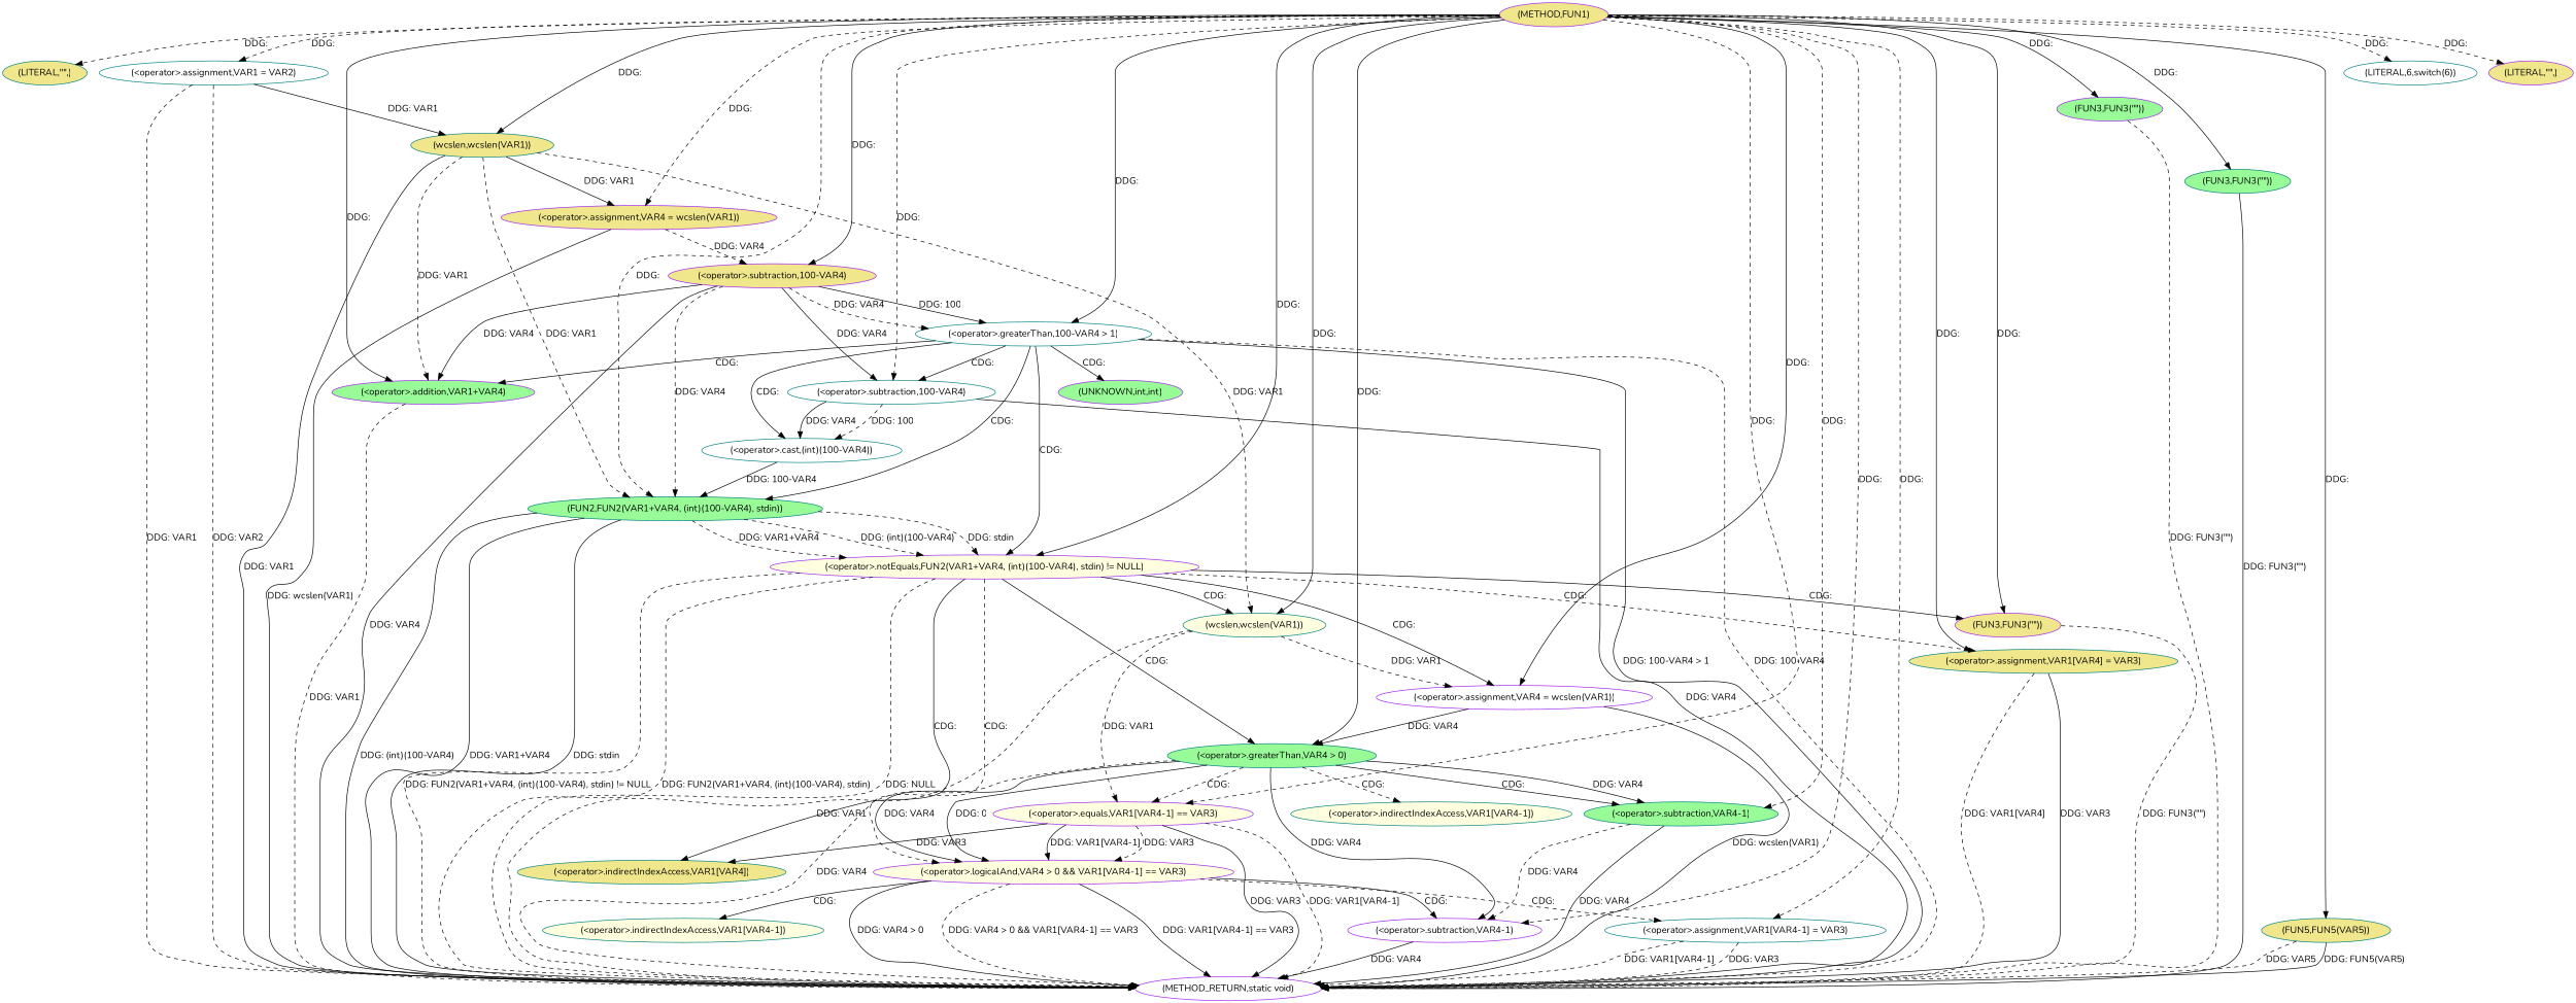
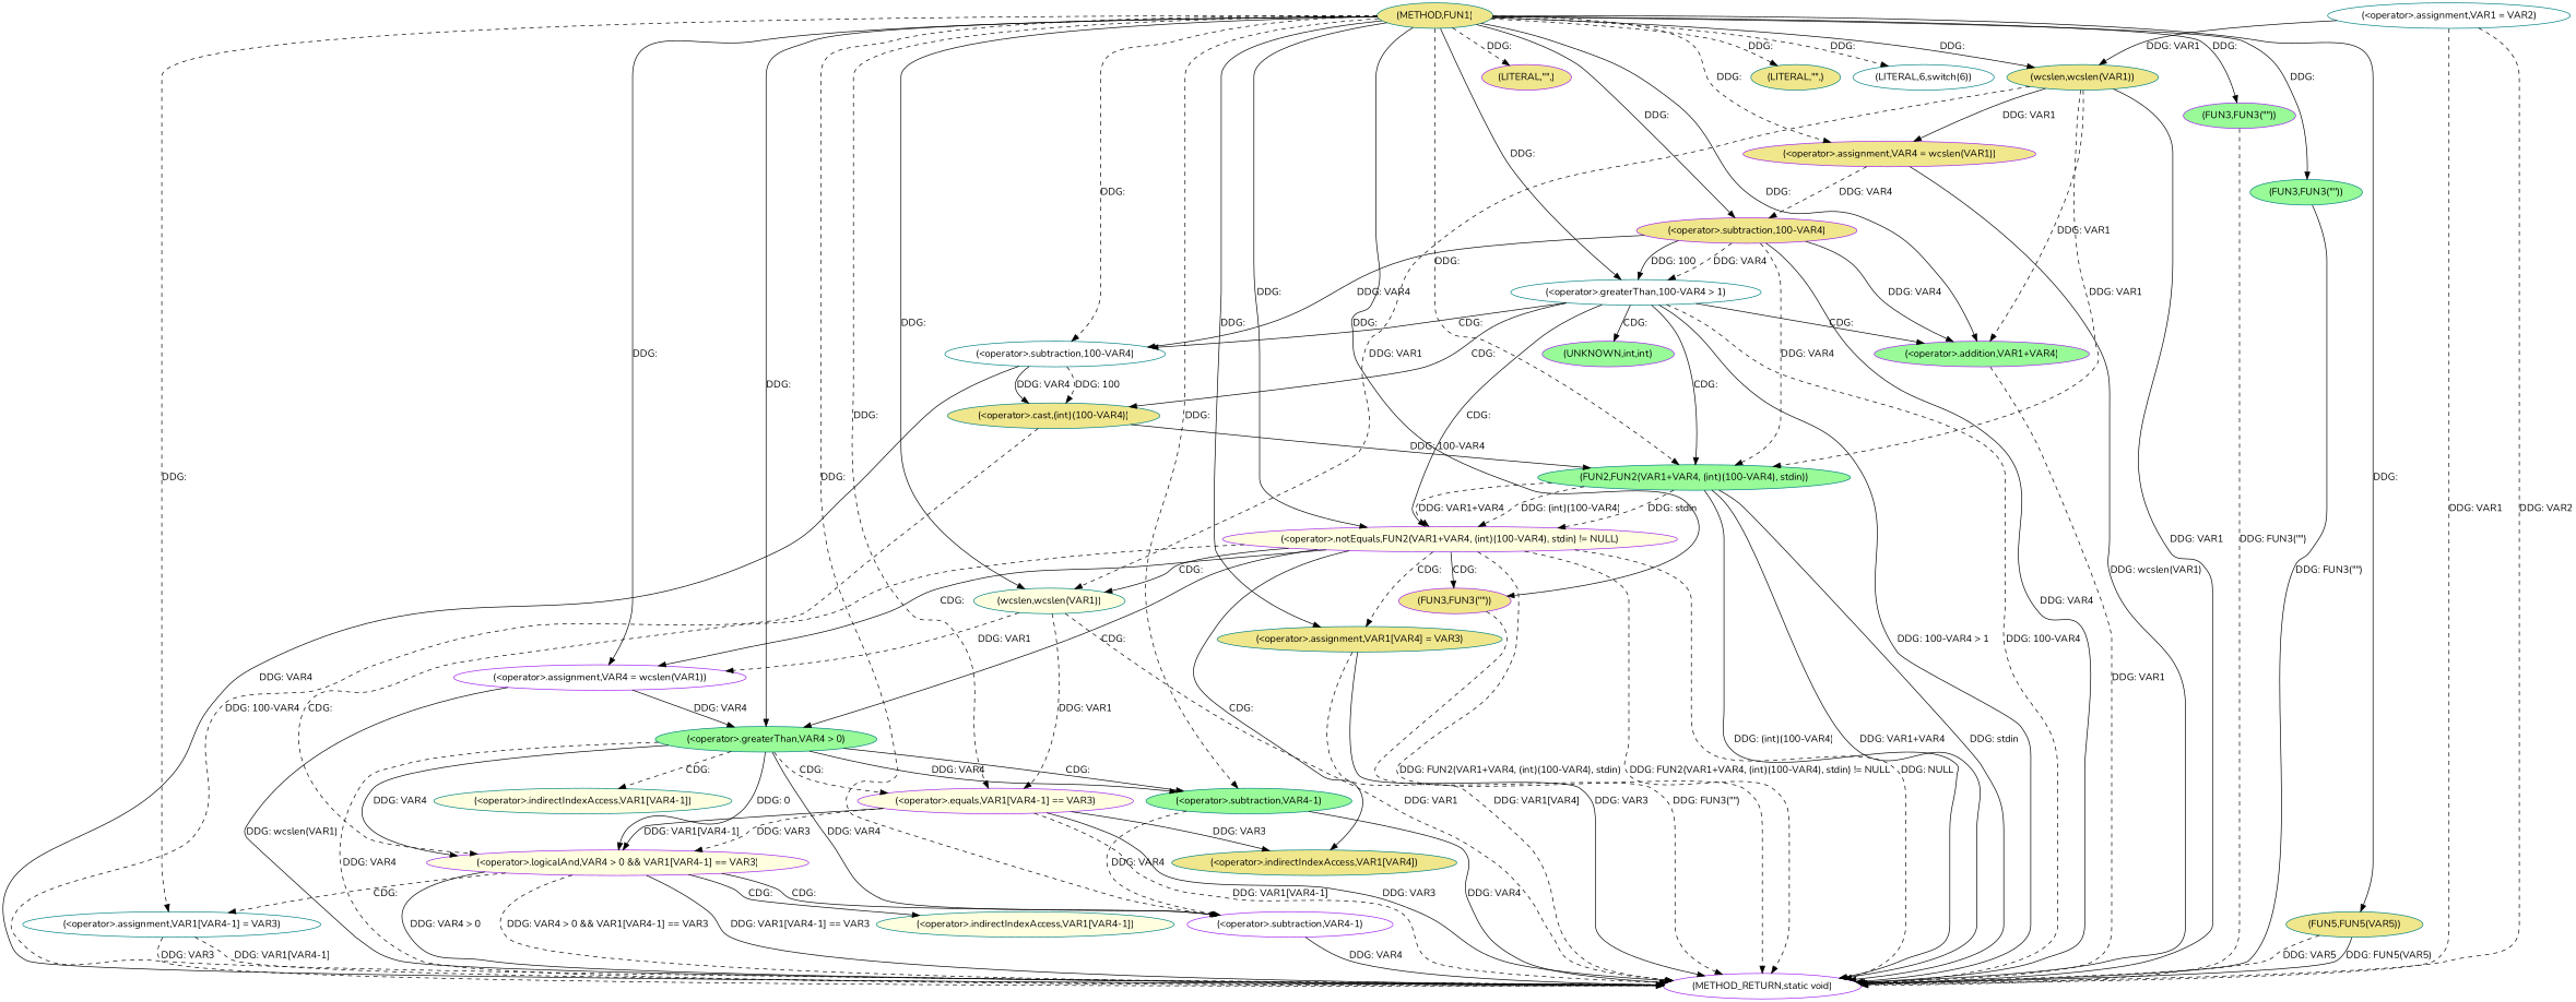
  digraph {
    fontname=Nunito
    node [color=teal fillcolor=khaki fontname=Nunito style=filled]
    edge [fontname=Nunito style=solid]
-   n1 [color=purple label="(METHOD,FUN1)"]
+   n1 [label="(METHOD,FUN1)"]
    n2 [label="(LITERAL,\"\",)"]
    n3 [fillcolor=white label="(<operator>.assignment,VAR1 = VAR2)"]
    n4 [fillcolor=white label="(LITERAL,6,switch(6))"]
    n5 [color=purple label="(<operator>.assignment,VAR4 = wcslen(VAR1))"]
    n6 [label="(wcslen,wcslen(VAR1))"]
    n7 [fillcolor=white label="(<operator>.greaterThan,100-VAR4 > 1)"]
    n8 [color=purple label="(<operator>.subtraction,100-VAR4)"]
    n9 [color=purple fillcolor=lightyellow label="(<operator>.notEquals,FUN2(VAR1+VAR4, (int)(100-VAR4), stdin) != NULL)"]
    n10 [fillcolor=palegreen label="(FUN2,FUN2(VAR1+VAR4, (int)(100-VAR4), stdin))"]
    n11 [color=purple fillcolor=palegreen label="(<operator>.addition,VAR1+VAR4)"]
    n12 [fillcolor=white label="(<operator>.subtraction,100-VAR4)"]
    n13 [color=purple fillcolor=white label="(<operator>.assignment,VAR4 = wcslen(VAR1))"]
    n14 [fillcolor=lightyellow label="(wcslen,wcslen(VAR1))"]
    n15 [fillcolor=palegreen label="(<operator>.greaterThan,VAR4 > 0)"]
    n16 [color=purple fillcolor=lightyellow label="(<operator>.equals,VAR1[VAR4-1] == VAR3)"]
    n17 [fillcolor=palegreen label="(<operator>.subtraction,VAR4-1)"]
    n18 [fillcolor=white label="(<operator>.assignment,VAR1[VAR4-1] = VAR3)"]
    n19 [color=purple fillcolor=white label="(<operator>.subtraction,VAR4-1)"]
    n20 [color=purple label="(FUN3,FUN3(\"\"))"]
    n21 [label="(<operator>.assignment,VAR1[VAR4] = VAR3)"]
    n22 [color=purple fillcolor=palegreen label="(FUN3,FUN3(\"\"))"]
    n23 [fillcolor=palegreen label="(FUN3,FUN3(\"\"))"]
    n24 [color=purple label="(LITERAL,\"\",)"]
    n25 [label="(FUN5,FUN5(VAR5))"]
    n26 [color=purple fillcolor=white label="(METHOD_RETURN,static void)"]
-   n27 [fillcolor=white label="(<operator>.cast,(int)(100-VAR4))"]
+   n27 [label="(<operator>.cast,(int)(100-VAR4))"]
    n28 [color=purple fillcolor=palegreen label="(UNKNOWN,int,int)"]
    n29 [color=purple fillcolor=lightyellow label="(<operator>.logicalAnd,VAR4 > 0 && VAR1[VAR4-1] == VAR3)"]
    n30 [label="(<operator>.indirectIndexAccess,VAR1[VAR4])"]
    n31 [fillcolor=lightyellow label="(<operator>.indirectIndexAccess,VAR1[VAR4-1])"]
    n32 [fillcolor=lightyellow label="(<operator>.indirectIndexAccess,VAR1[VAR4-1])"]
    n1 -> n2 [label="DDG: " style=dashed]
-   n1 -> n3 [label="DDG: " style=dashed]
    n1 -> n4 [label="DDG: " style=dashed]
    n1 -> n5 [label="DDG: " style=dashed]
    n1 -> n6 [label="DDG: "]
    n1 -> n7 [label="DDG: "]
    n1 -> n8 [label="DDG: "]
    n1 -> n9 [label="DDG: "]
    n1 -> n10 [label="DDG: " style=dashed]
    n1 -> n11 [label="DDG: "]
    n1 -> n12 [label="DDG: " style=dashed]
    n1 -> n13 [label="DDG: "]
    n1 -> n14 [label="DDG: "]
    n1 -> n15 [label="DDG: "]
    n1 -> n16 [label="DDG: " style=dashed]
    n1 -> n17 [label="DDG: " style=dashed]
    n1 -> n18 [label="DDG: " style=dashed]
    n1 -> n19 [label="DDG: " style=dashed]
    n1 -> n20 [label="DDG: "]
    n1 -> n21 [label="DDG: "]
    n1 -> n22 [label="DDG: "]
    n1 -> n23 [label="DDG: "]
    n1 -> n24 [label="DDG: " style=dashed]
    n1 -> n25 [label="DDG: "]
    n3 -> n6 [label="DDG: VAR1"]
    n3 -> n26 [label="DDG: VAR1" style=dashed]
    n3 -> n26 [label="DDG: VAR2" style=dashed]
    n5 -> n8 [label="DDG: VAR4" style=dashed]
    n5 -> n26 [label="DDG: wcslen(VAR1)"]
    n6 -> n5 [label="DDG: VAR1"]
    n6 -> n10 [label="DDG: VAR1" style=dashed]
    n6 -> n11 [label="DDG: VAR1" style=dashed]
    n6 -> n14 [label="DDG: VAR1" style=dashed]
    n6 -> n26 [label="DDG: VAR1"]
    n7 -> n9 [label="CDG: "]
    n7 -> n10 [label="CDG: "]
    n7 -> n11 [label="CDG: "]
    n7 -> n12 [label="CDG: "]
    n7 -> n26 [label="DDG: 100-VAR4 > 1"]
    n7 -> n26 [label="DDG: 100-VAR4" style=dashed]
    n7 -> n27 [label="CDG: "]
    n7 -> n28 [label="CDG: "]
    n8 -> n7 [label="DDG: 100"]
    n8 -> n7 [label="DDG: VAR4" style=dashed]
    n8 -> n10 [label="DDG: VAR4" style=dashed]
    n8 -> n11 [label="DDG: VAR4"]
    n8 -> n12 [label="DDG: VAR4"]
    n8 -> n26 [label="DDG: VAR4"]
    n9 -> n13 [label="CDG: "]
    n9 -> n14 [label="CDG: "]
    n9 -> n15 [label="CDG: "]
    n9 -> n20 [label="CDG: "]
    n9 -> n21 [label="CDG: " style=dashed]
    n9 -> n26 [label="DDG: FUN2(VAR1+VAR4, (int)(100-VAR4), stdin) != NULL" style=dashed]
    n9 -> n26 [label="DDG: FUN2(VAR1+VAR4, (int)(100-VAR4), stdin)" style=dashed]
    n9 -> n26 [label="DDG: NULL" style=dashed]
    n9 -> n29 [label="CDG: " style=dashed]
    n9 -> n30 [label="CDG: "]
    n10 -> n9 [label="DDG: VAR1+VAR4" style=dashed]
    n10 -> n9 [label="DDG: (int)(100-VAR4)" style=dashed]
    n10 -> n9 [label="DDG: stdin" style=dashed]
    n10 -> n26 [label="DDG: (int)(100-VAR4)"]
    n10 -> n26 [label="DDG: VAR1+VAR4"]
    n10 -> n26 [label="DDG: stdin"]
    n11 -> n26 [label="DDG: VAR1" style=dashed]
    n12 -> n26 [label="DDG: VAR4"]
    n12 -> n27 [label="DDG: 100" style=dashed]
    n12 -> n27 [label="DDG: VAR4"]
    n13 -> n15 [label="DDG: VAR4"]
    n13 -> n26 [label="DDG: wcslen(VAR1)"]
    n14 -> n13 [label="DDG: VAR1" style=dashed]
    n14 -> n16 [label="DDG: VAR1" style=dashed]
    n14 -> n26 [label="DDG: VAR1" style=dashed]
    n15 -> n16 [label="CDG: " style=dashed]
    n15 -> n17 [label="DDG: VAR4"]
    n15 -> n17 [label="CDG: "]
    n15 -> n19 [label="DDG: VAR4"]
    n15 -> n26 [label="DDG: VAR4" style=dashed]
    n15 -> n29 [label="DDG: VAR4"]
    n15 -> n29 [label="DDG: 0"]
    n15 -> n31 [label="CDG: " style=dashed]
    n16 -> n26 [label="DDG: VAR1[VAR4-1]" style=dashed]
    n16 -> n26 [label="DDG: VAR3"]
    n16 -> n29 [label="DDG: VAR1[VAR4-1]"]
    n16 -> n29 [label="DDG: VAR3" style=dashed]
    n16 -> n30 [label="DDG: VAR3"]
    n17 -> n19 [label="DDG: VAR4" style=dashed]
    n17 -> n26 [label="DDG: VAR4"]
    n18 -> n26 [label="DDG: VAR1[VAR4-1]" style=dashed]
    n18 -> n26 [label="DDG: VAR3" style=dashed]
    n19 -> n26 [label="DDG: VAR4"]
    n20 -> n26 [label="DDG: FUN3(\"\")" style=dashed]
    n21 -> n26 [label="DDG: VAR1[VAR4]" style=dashed]
    n21 -> n26 [label="DDG: VAR3"]
    n22 -> n26 [label="DDG: FUN3(\"\")" style=dashed]
    n23 -> n26 [label="DDG: FUN3(\"\")"]
    n25 -> n26 [label="DDG: VAR5" style=dashed]
    n25 -> n26 [label="DDG: FUN5(VAR5)"]
    n27 -> n10 [label="DDG: 100-VAR4"]
+   n27 -> n26 [label="DDG: 100-VAR4" style=dashed]
    n29 -> n18 [label="CDG: " style=dashed]
    n29 -> n19 [label="CDG: "]
    n29 -> n26 [label="DDG: VAR4 > 0"]
    n29 -> n26 [label="DDG: VAR4 > 0 && VAR1[VAR4-1] == VAR3" style=dashed]
    n29 -> n26 [label="DDG: VAR1[VAR4-1] == VAR3"]
    n29 -> n32 [label="CDG: "]
  }
